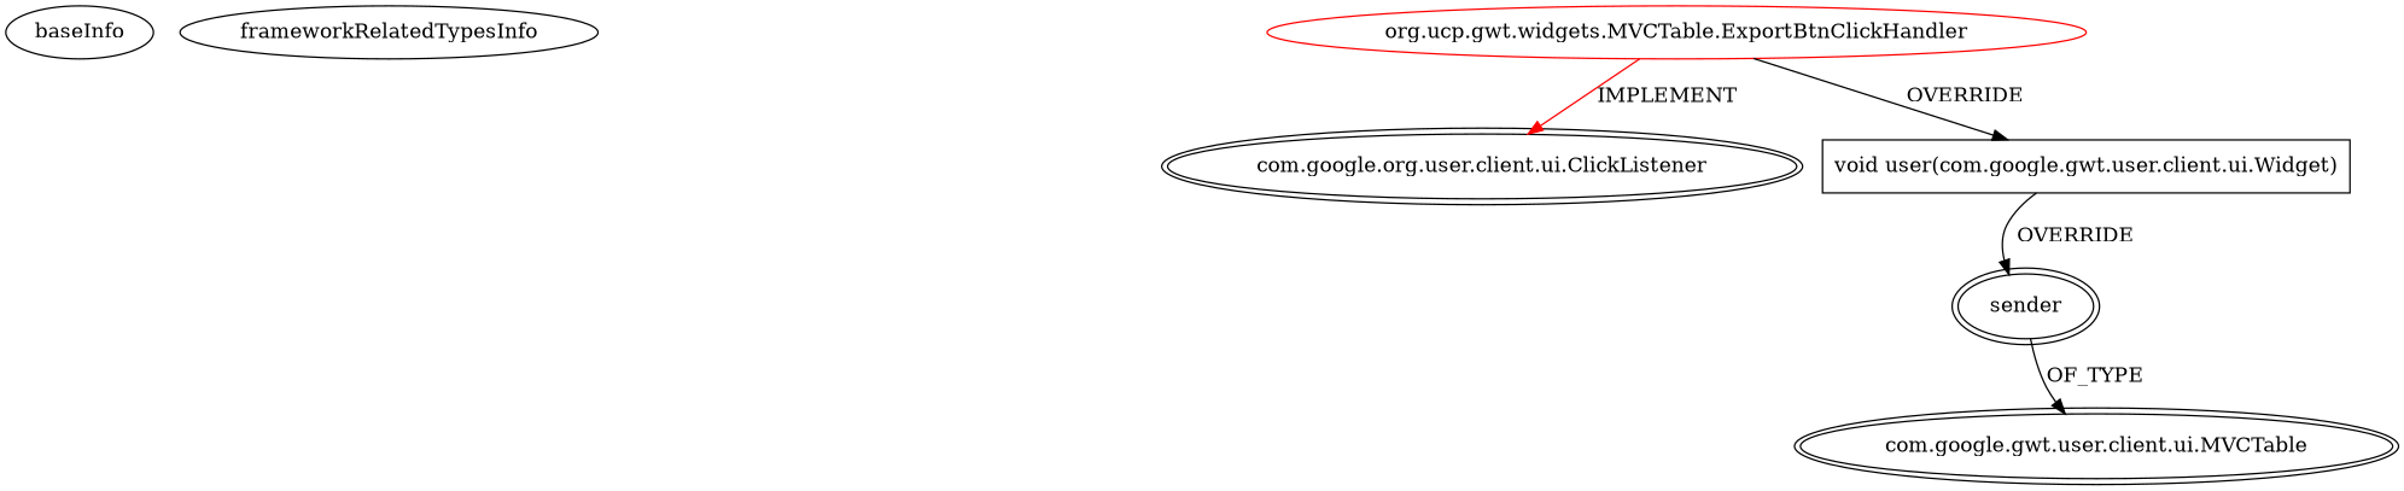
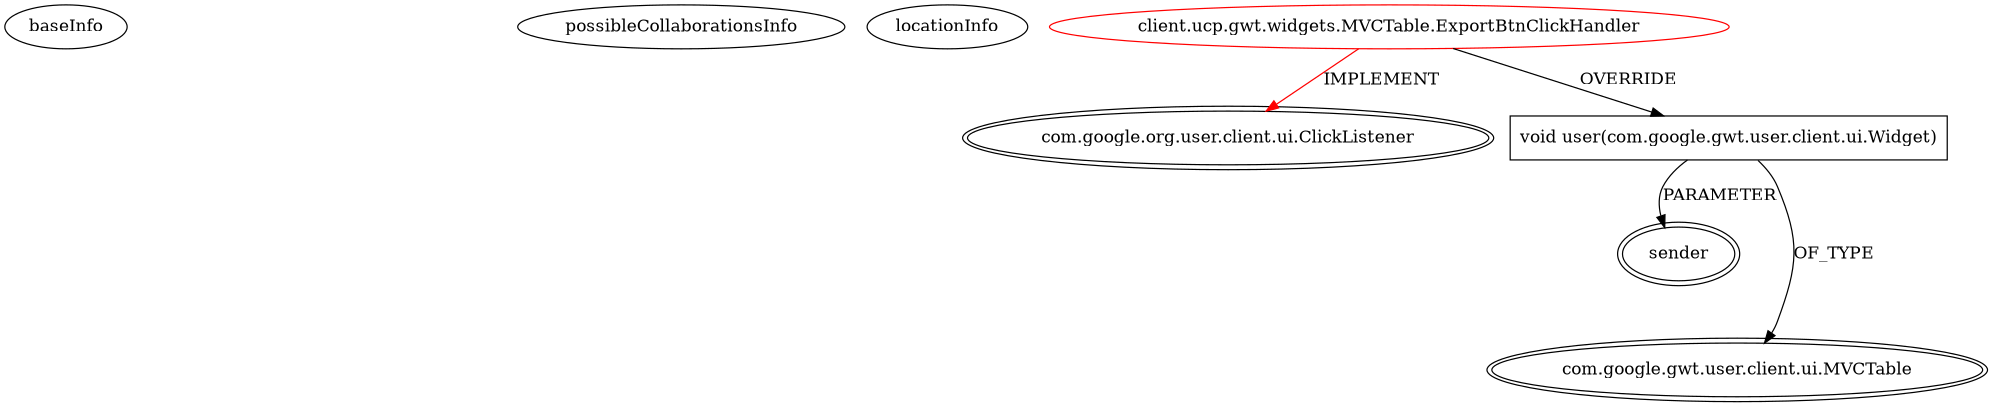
  digraph {
    baseInfo [category=extension_graph graphId=3010 isAnonymous=false possibleRelation=false]
-   frameworkRelatedTypesInfo [0="com.google.gwt.user.client.ui.ClickListener"]
-   n5 [color=red isFrameworkType=false label="org.ucp.gwt.widgets.MVCTable.ExportBtnClickHandler" vertexType=ROOT_CLIENT_CLASS_DECLARATION]
+   possibleCollaborationsInfo
+   locationInfo [contextSignature=ExportBtnClickHandler filePath="/hmiguellima-ugat/ugat-master/src/org/ucp/gwt/widgets/MVCTable.java" graphId=3010 projectName="hmiguellima-ugat"]
+   n5 [color=red isFrameworkType=false label="client.ucp.gwt.widgets.MVCTable.ExportBtnClickHandler" vertexType=ROOT_CLIENT_CLASS_DECLARATION]
    n6 [isFrameworkType=true label="com.google.org.user.client.ui.ClickListener" peripheries=2 vertexType=FRAMEWORK_INTERFACE_TYPE]
    n7 [isFrameworkType=false label="void user(com.google.gwt.user.client.ui.Widget)" shape=box vertexType=OVERRIDING_METHOD_DECLARATION]
    n8 [isFrameworkType=true label=sender peripheries=2 vertexType=PARAMETER_DECLARATION]
    n9 [isFrameworkType=true label="com.google.gwt.user.client.ui.MVCTable" peripheries=2 vertexType=FRAMEWORK_CLASS_TYPE]
    n5 -> n6 [color=red label=IMPLEMENT]
    n5 -> n7 [label=OVERRIDE]
-   n7 -> n8 [label=OVERRIDE]
-   n8 -> n9 [label=OF_TYPE]
+   n7 -> n8 [label=PARAMETER]
+   n7 -> n9 [label=OF_TYPE]
  }
